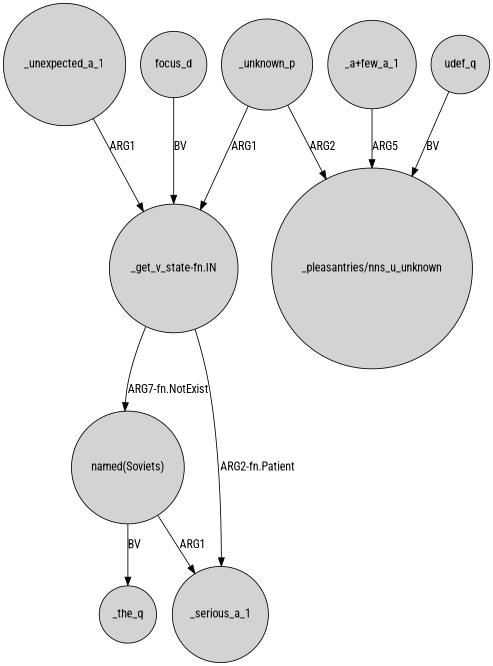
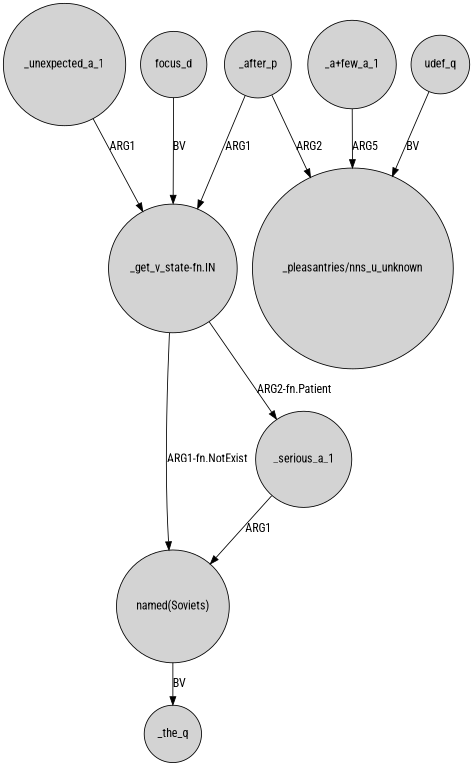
  digraph {
    fontname="Roboto Condensed"
    node [fontname="Roboto Condensed" shape=circle style=filled]
    edge [fontname="Roboto Condensed"]
    _unexpected_a_1
    "_get_v_state-fn.IN"
    "named(Soviets)"
    _serious_a_1
    _the_q
    "_a+few_a_1"
    "_pleasantries/nns_u_unknown"
-   _after_p [label=_unknown_p]
+   _after_p
    focus_d
    udef_q
    _unexpected_a_1 -> "_get_v_state-fn.IN" [label=ARG1]
-   "_get_v_state-fn.IN" -> "named(Soviets)" [label="ARG7-fn.NotExist"]
+   "_get_v_state-fn.IN" -> "named(Soviets)" [label="ARG1-fn.NotExist"]
    "_get_v_state-fn.IN" -> _serious_a_1 [label="ARG2-fn.Patient"]
    "named(Soviets)" -> _the_q [label=BV]
-   "named(Soviets)" -> _serious_a_1 [label=ARG1]
+   _serious_a_1 -> "named(Soviets)" [label=ARG1]
    "_a+few_a_1" -> "_pleasantries/nns_u_unknown" [label=ARG5]
    _after_p -> "_get_v_state-fn.IN" [label=ARG1]
    _after_p -> "_pleasantries/nns_u_unknown" [label=ARG2]
    focus_d -> "_get_v_state-fn.IN" [label=BV]
    udef_q -> "_pleasantries/nns_u_unknown" [label=BV]
  }
